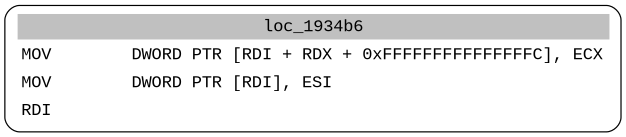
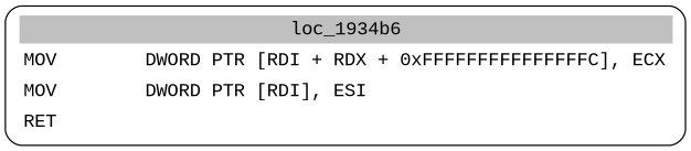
  digraph {
-   n1 [fontname="Courier New" label=<<table border="0" cellborder="0" cellpadding="3"><tr><td align="center" colspan="2" bgcolor="grey">loc_1934b6</td></tr><tr><td align="left">MOV        DWORD PTR [RDI + RDX + 0xFFFFFFFFFFFFFFFC], ECX</td></tr><tr><td align="left">MOV        DWORD PTR [RDI], ESI</td></tr><tr><td align="left">RDI        </td></tr></table>> shape=Mrecord]
+   n1 [fontname="Courier New" label=<<table border="0" cellborder="0" cellpadding="3"><tr><td align="center" colspan="2" bgcolor="grey">loc_1934b6</td></tr><tr><td align="left">MOV        DWORD PTR [RDI + RDX + 0xFFFFFFFFFFFFFFFC], ECX</td></tr><tr><td align="left">MOV        DWORD PTR [RDI], ESI</td></tr><tr><td align="left">RET        </td></tr></table>> shape=Mrecord]
  }
